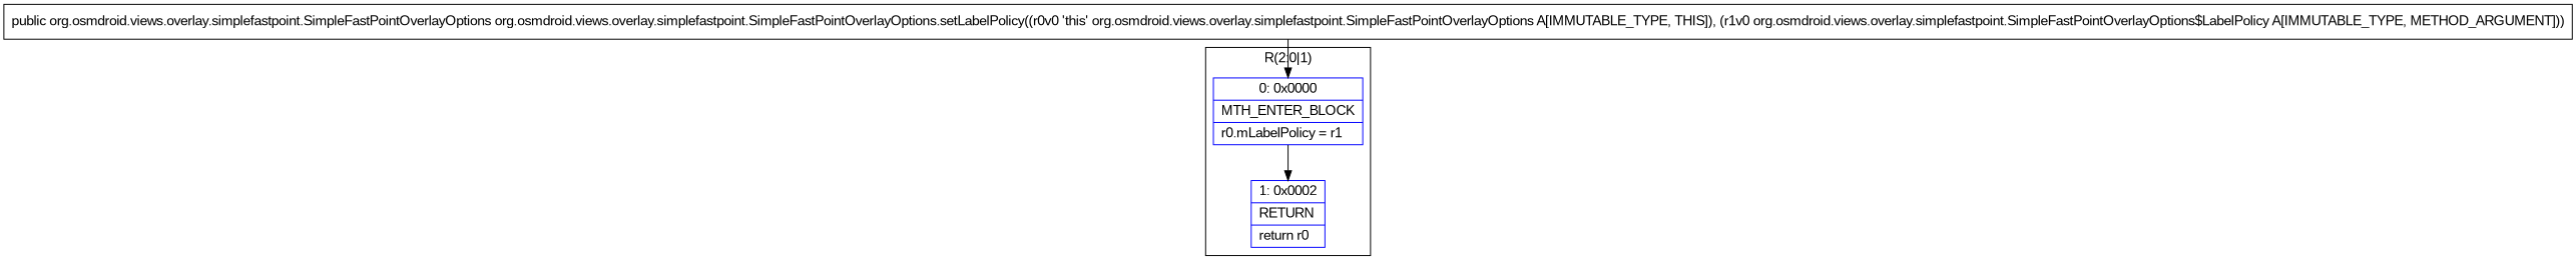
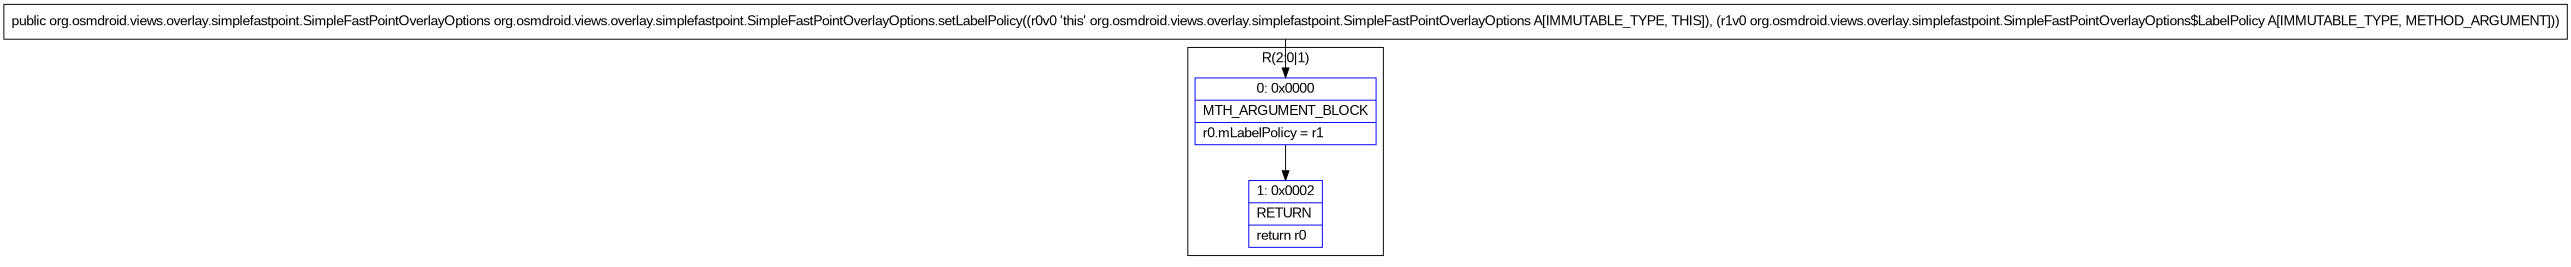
  digraph {
    fontname="Liberation Sans"
    node [color=blue shape=record fontname="Liberation Sans"]
    edge [fontname="Liberation Sans"]
-   n1 [label="{0\:\ 0x0000|MTH_ENTER_BLOCK\l|r0.mLabelPolicy = r1\l}"]
+   n1 [label="{0\:\ 0x0000|MTH_ARGUMENT_BLOCK\l|r0.mLabelPolicy = r1\l}"]
    n2 [label="{1\:\ 0x0002|RETURN\l|return r0\l}"]
    n3 [label="{public org.osmdroid.views.overlay.simplefastpoint.SimpleFastPointOverlayOptions org.osmdroid.views.overlay.simplefastpoint.SimpleFastPointOverlayOptions.setLabelPolicy((r0v0 'this' org.osmdroid.views.overlay.simplefastpoint.SimpleFastPointOverlayOptions A[IMMUTABLE_TYPE, THIS]), (r1v0 org.osmdroid.views.overlay.simplefastpoint.SimpleFastPointOverlayOptions$LabelPolicy A[IMMUTABLE_TYPE, METHOD_ARGUMENT])) }" color=""]
    subgraph cluster_1 {
      label="R(2:0|1)"
      n1
      n2
    }
    n1 -> n2
    n3 -> n1
  }
